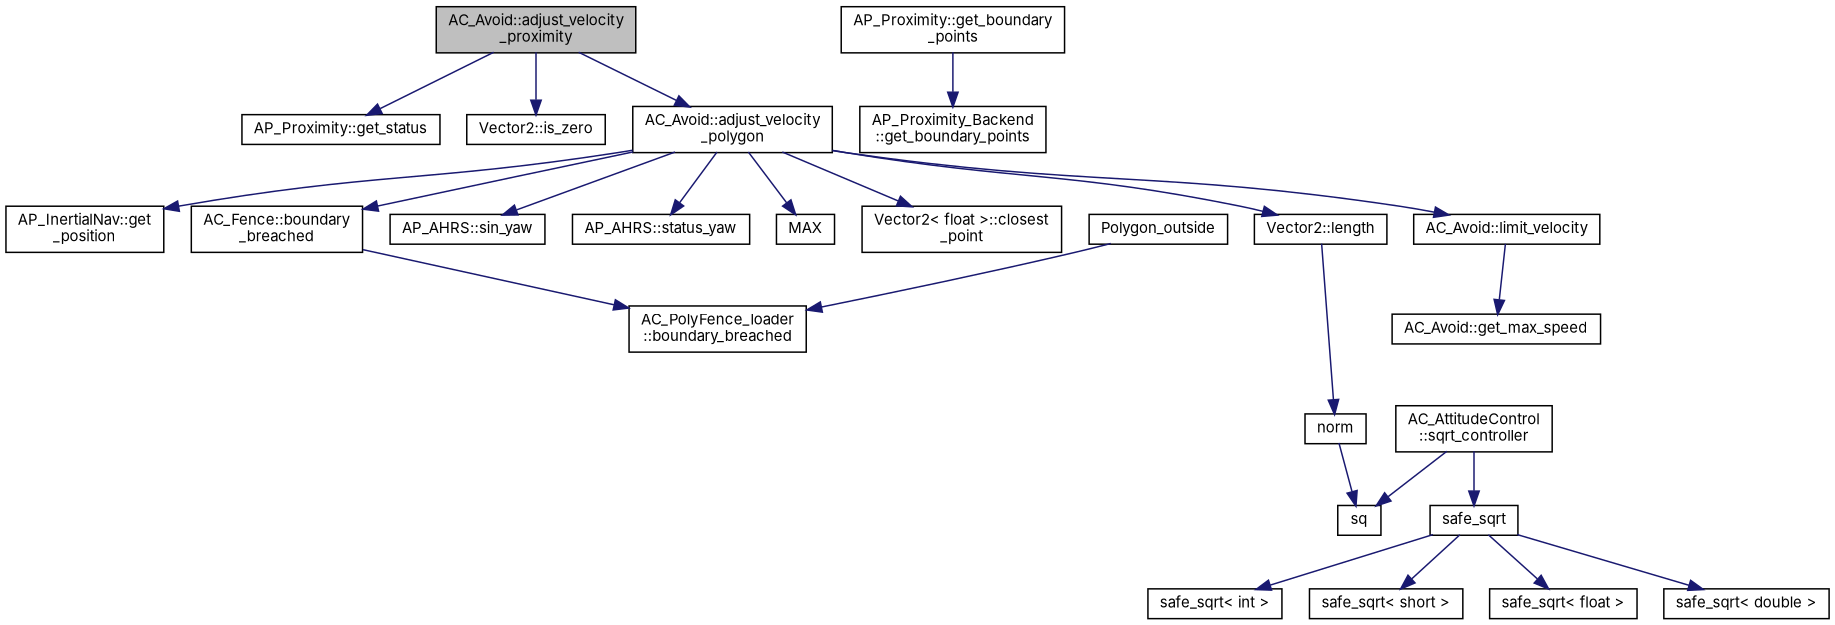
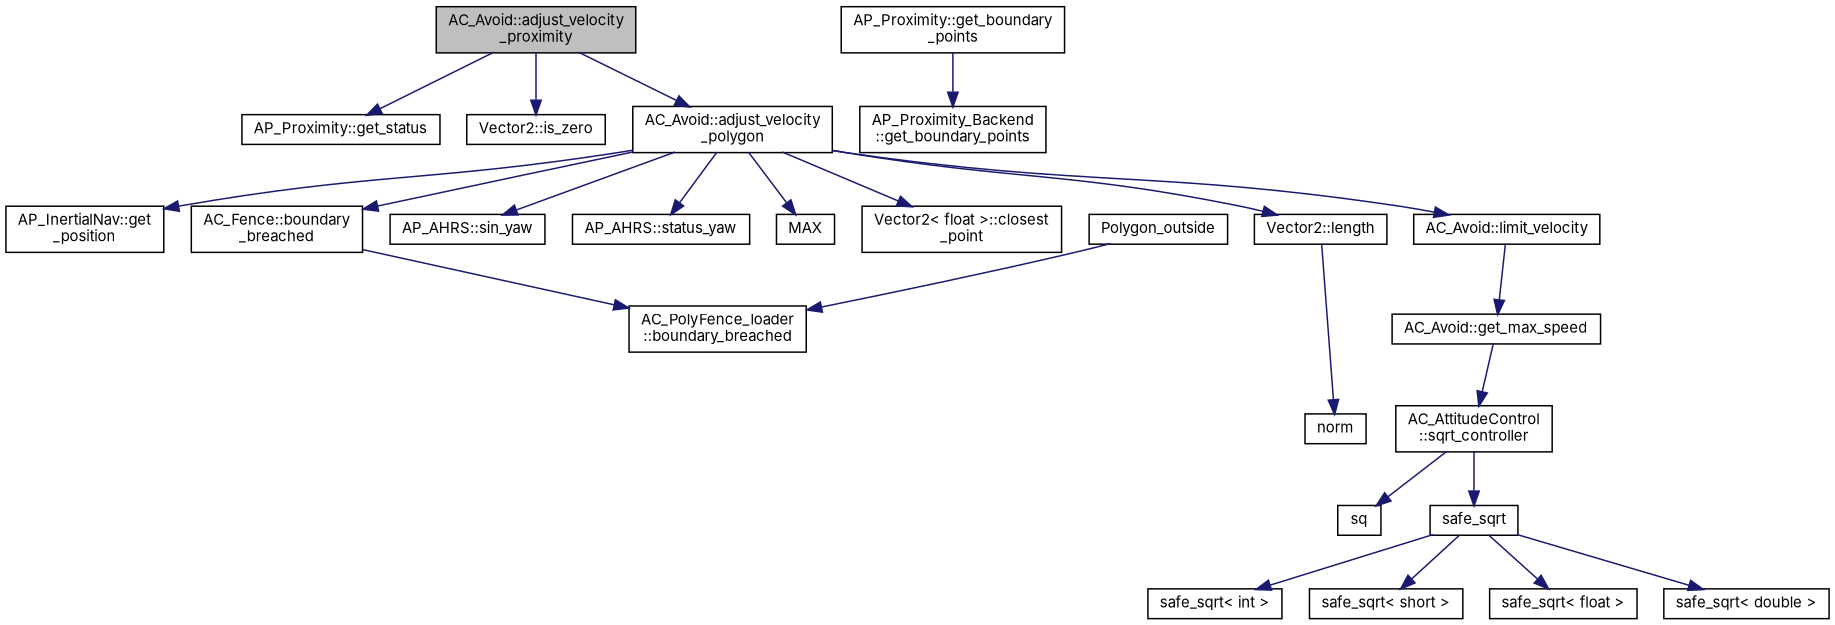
  digraph {
    fontname=Inter
    rankdir=TB
    node [color=black fillcolor=white fontname=Inter fontsize=10 shape=record style=filled]
    edge [color=midnightblue fontname=Inter fontsize=10 labelfontname=Helvetica labelfontsize=10 style=solid]
    n1 [fillcolor=grey75 fontcolor=black height=0.2 label="AC_Avoid::adjust_velocity\l_proximity" width=0.4]
    n2 [height=0.2 label="AP_Proximity::get_status" width=0.4]
    n3 [height=0.2 label="Vector2::is_zero" width=0.4]
    n4 [height=0.2 label="AC_Avoid::adjust_velocity\l_polygon" width=0.4]
    n5 [height=0.2 label="AP_Proximity::get_boundary\l_points" width=0.4]
    n6 [height=0.2 label="AP_Proximity_Backend\l::get_boundary_points" width=0.4]
    n7 [height=0.2 label="AP_InertialNav::get\l_position" width=0.4]
    n8 [height=0.2 label="AC_Fence::boundary\l_breached" width=0.4]
    n9 [height=0.2 label="AP_AHRS::sin_yaw" width=0.4]
    n10 [height=0.2 label="AP_AHRS::status_yaw" width=0.4]
    n11 [height=0.2 label=MAX width=0.4]
    n12 [height=0.2 label="Vector2\< float \>::closest\l_point" width=0.4]
    n13 [height=0.2 label="Vector2::length" width=0.4]
    n14 [height=0.2 label="AC_Avoid::limit_velocity" width=0.4]
    n15 [height=0.2 label="AC_PolyFence_loader\l::boundary_breached" width=0.4]
    n16 [height=0.2 label=norm width=0.4]
    n17 [height=0.2 label="AC_Avoid::get_max_speed" width=0.4]
    n18 [height=0.2 label=Polygon_outside width=0.4]
    n19 [height=0.2 label=sq width=0.4]
    n20 [height=0.2 label="AC_AttitudeControl\l::sqrt_controller" width=0.4]
    n21 [height=0.2 label=safe_sqrt width=0.4]
    n22 [height=0.2 label="safe_sqrt\< int \>" width=0.4]
    n23 [height=0.2 label="safe_sqrt\< short \>" width=0.4]
    n24 [height=0.2 label="safe_sqrt\< float \>" width=0.4]
    n25 [height=0.2 label="safe_sqrt\< double \>" width=0.4]
    n1 -> n2
    n1 -> n3
    n1 -> n4
    n4 -> n7
    n4 -> n8
    n4 -> n9
    n4 -> n10
    n4 -> n11
    n4 -> n12
    n4 -> n13
    n4 -> n14
    n5 -> n6
    n8 -> n15
    n13 -> n16
    n14 -> n17
-   n16 -> n19
+   n17 -> n20
    n18 -> n15
    n20 -> n19
    n20 -> n21
    n21 -> n22
    n21 -> n23
    n21 -> n24
    n21 -> n25
  }
